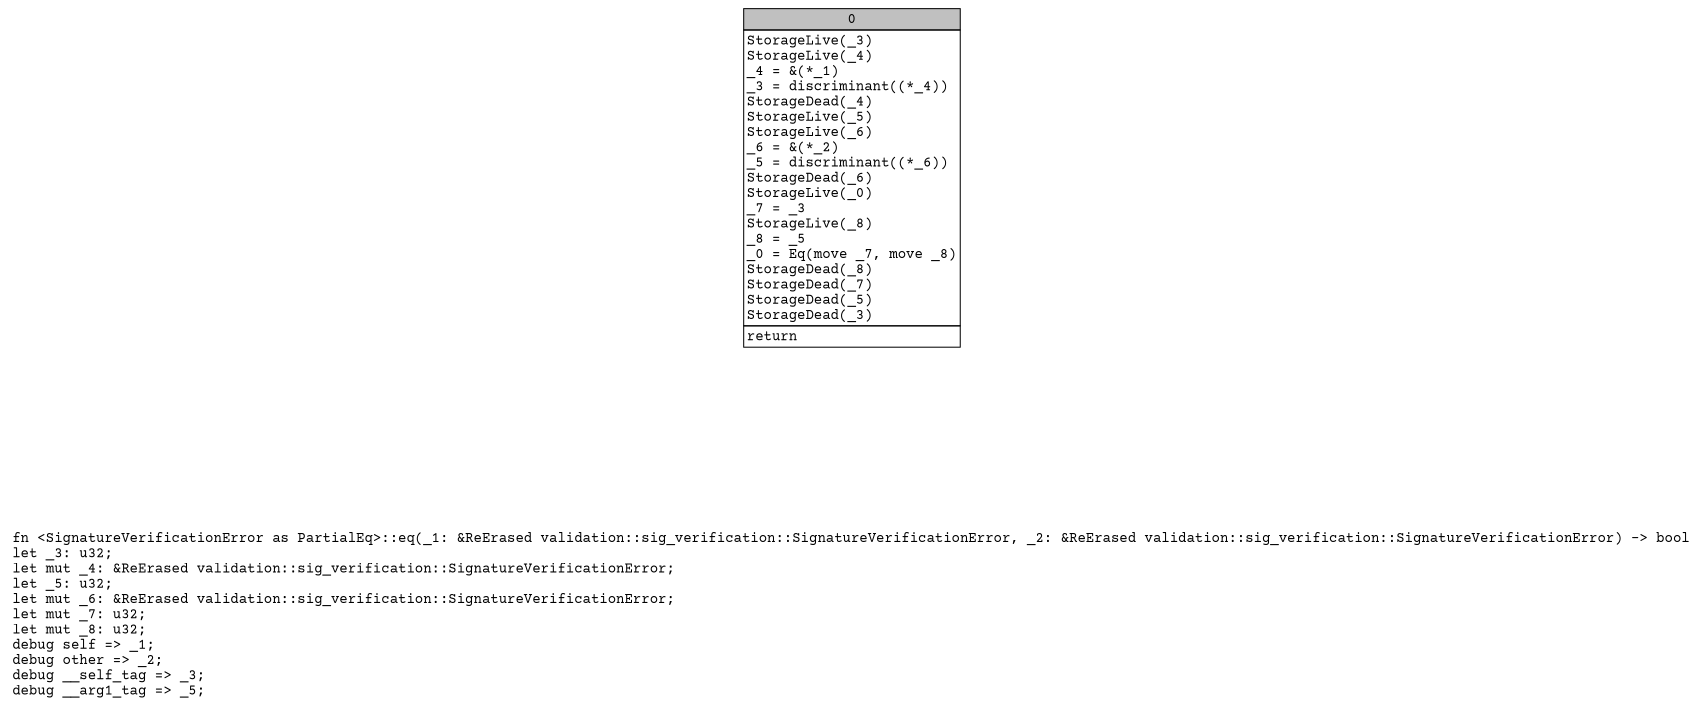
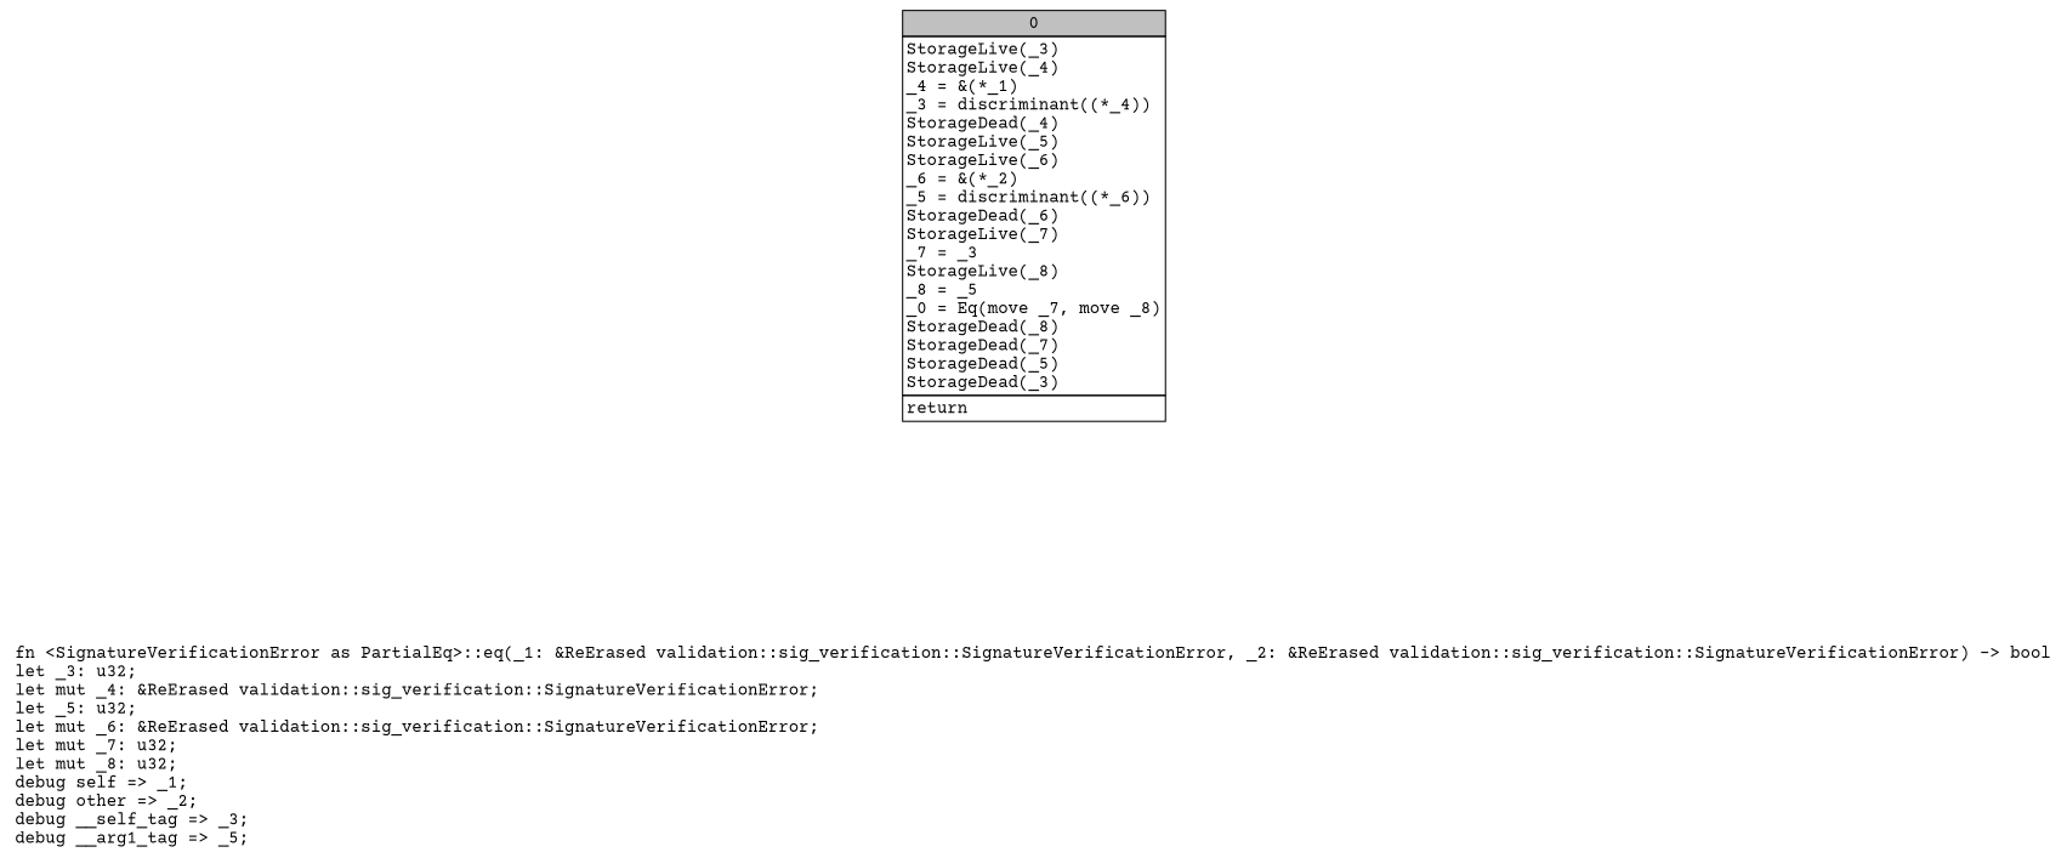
  digraph {
    fontname="Courier Prime"
    label=<fn &lt;SignatureVerificationError as PartialEq&gt;::eq(_1: &amp;ReErased validation::sig_verification::SignatureVerificationError, _2: &amp;ReErased validation::sig_verification::SignatureVerificationError) -&gt; bool<br align="left"/>let _3: u32;<br align="left"/>let mut _4: &amp;ReErased validation::sig_verification::SignatureVerificationError;<br align="left"/>let _5: u32;<br align="left"/>let mut _6: &amp;ReErased validation::sig_verification::SignatureVerificationError;<br align="left"/>let mut _7: u32;<br align="left"/>let mut _8: u32;<br align="left"/>debug self =&gt; _1;<br align="left"/>debug other =&gt; _2;<br align="left"/>debug __self_tag =&gt; _3;<br align="left"/>debug __arg1_tag =&gt; _5;<br align="left"/>>
-   n1 [fontname="Courier Prime" label=<<table border="0" cellborder="1" cellspacing="0"><tr><td bgcolor="gray" align="center" colspan="1">0</td></tr><tr><td align="left" balign="left">StorageLive(_3)<br/>StorageLive(_4)<br/>_4 = &amp;(*_1)<br/>_3 = discriminant((*_4))<br/>StorageDead(_4)<br/>StorageLive(_5)<br/>StorageLive(_6)<br/>_6 = &amp;(*_2)<br/>_5 = discriminant((*_6))<br/>StorageDead(_6)<br/>StorageLive(_0)<br/>_7 = _3<br/>StorageLive(_8)<br/>_8 = _5<br/>_0 = Eq(move _7, move _8)<br/>StorageDead(_8)<br/>StorageDead(_7)<br/>StorageDead(_5)<br/>StorageDead(_3)<br/></td></tr><tr><td align="left">return</td></tr></table>> shape=none]
+   n1 [fontname="Courier Prime" label=<<table border="0" cellborder="1" cellspacing="0"><tr><td bgcolor="gray" align="center" colspan="1">0</td></tr><tr><td align="left" balign="left">StorageLive(_3)<br/>StorageLive(_4)<br/>_4 = &amp;(*_1)<br/>_3 = discriminant((*_4))<br/>StorageDead(_4)<br/>StorageLive(_5)<br/>StorageLive(_6)<br/>_6 = &amp;(*_2)<br/>_5 = discriminant((*_6))<br/>StorageDead(_6)<br/>StorageLive(_7)<br/>_7 = _3<br/>StorageLive(_8)<br/>_8 = _5<br/>_0 = Eq(move _7, move _8)<br/>StorageDead(_8)<br/>StorageDead(_7)<br/>StorageDead(_5)<br/>StorageDead(_3)<br/></td></tr><tr><td align="left">return</td></tr></table>> shape=none]
  }
